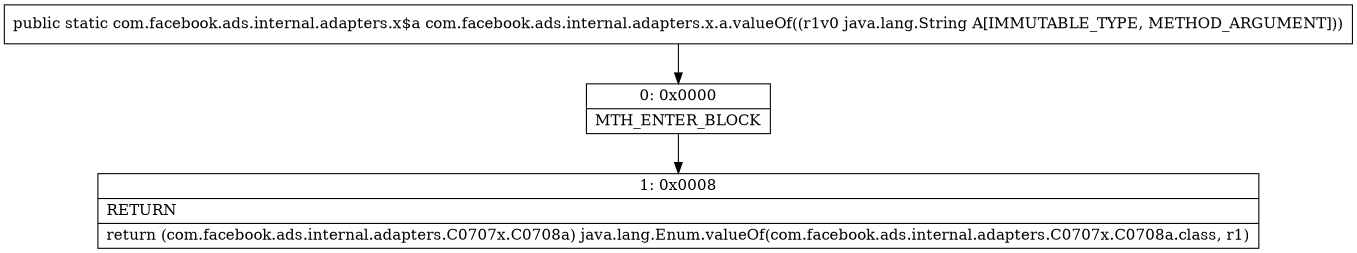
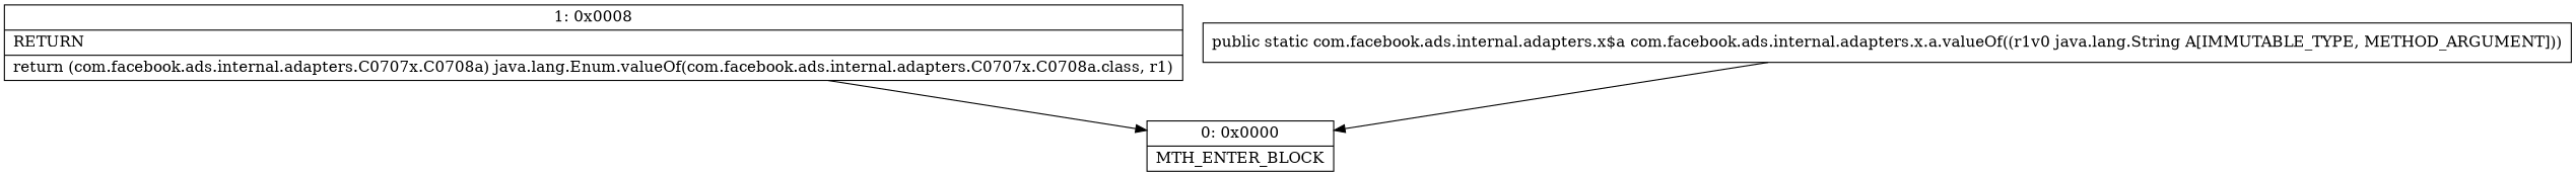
  digraph {
    node [shape=record]
    n1 [label="{0\:\ 0x0000|MTH_ENTER_BLOCK\l}"]
    n2 [label="{1\:\ 0x0008|RETURN\l|return (com.facebook.ads.internal.adapters.C0707x.C0708a) java.lang.Enum.valueOf(com.facebook.ads.internal.adapters.C0707x.C0708a.class, r1)\l}"]
    n3 [label="{public static com.facebook.ads.internal.adapters.x$a com.facebook.ads.internal.adapters.x.a.valueOf((r1v0 java.lang.String A[IMMUTABLE_TYPE, METHOD_ARGUMENT])) }"]
-   n1 -> n2
+   n2 -> n1
    n3 -> n1
  }
